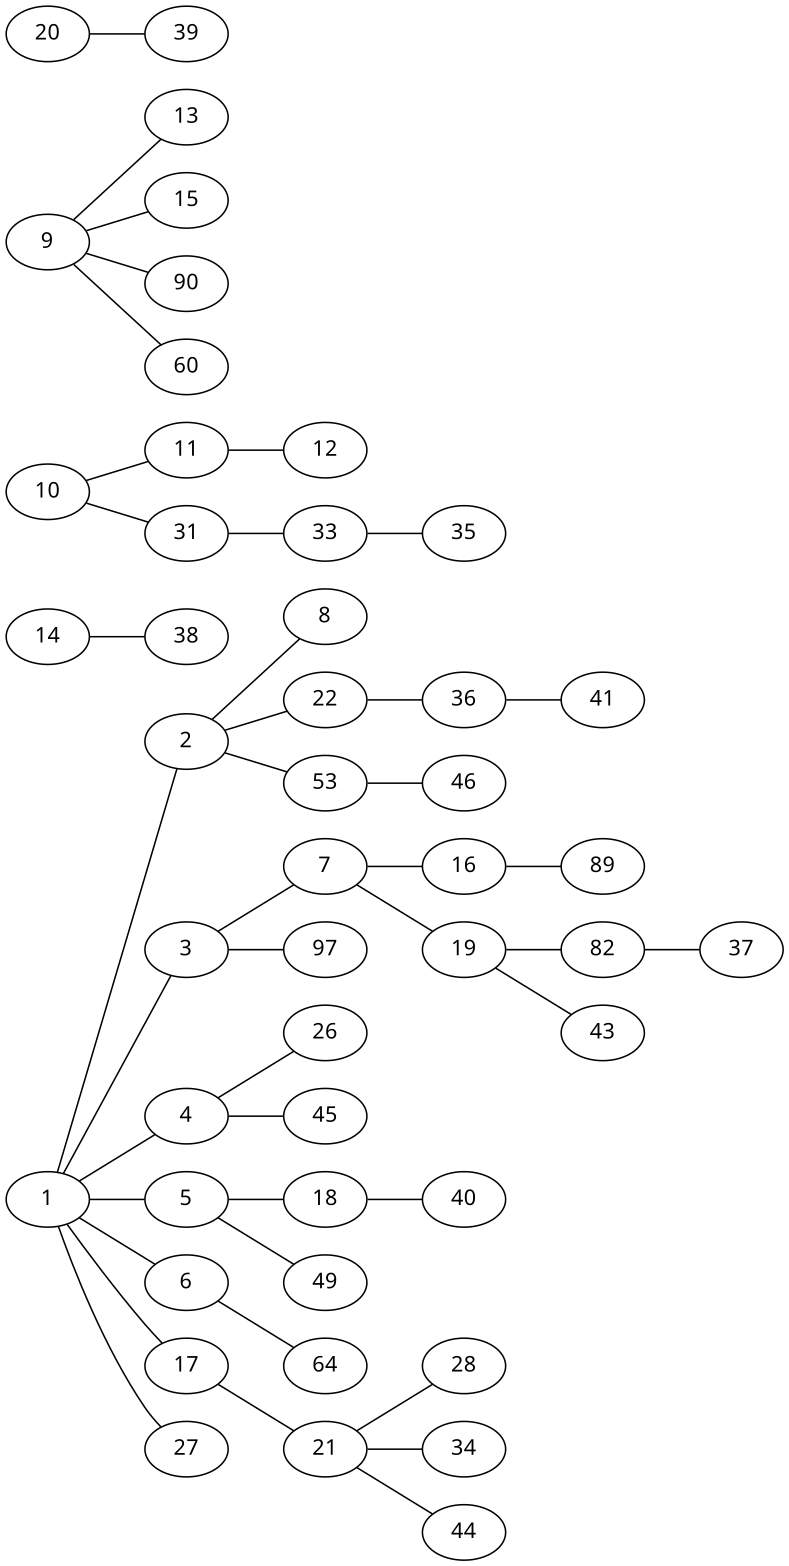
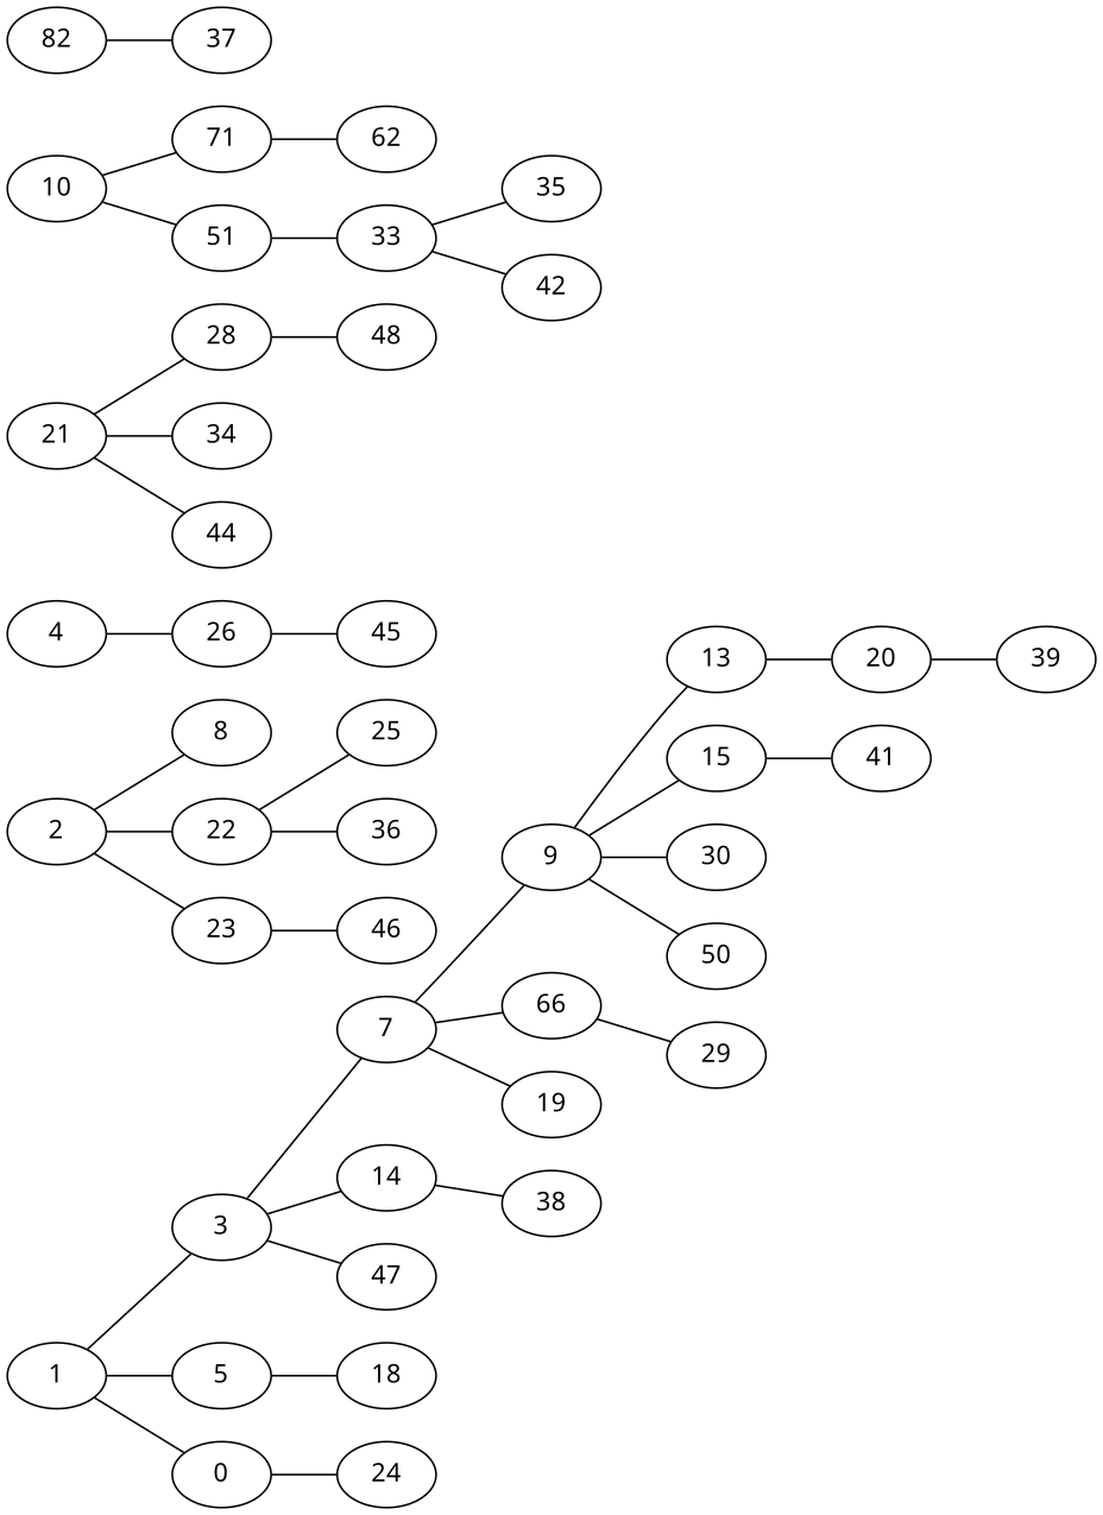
  graph {
    fontname="Noto Sans"
    rankdir=LR
    node [fontname="Noto Sans"]
    edge [fontname="Noto Sans"]
    1
    2
    3
    4
    5
-   6
-   17
-   27
+   6 [label=0]
    8
    22
-   23 [label=53]
+   23
    7
    14
-   47 [label=97]
+   47
    26
    45
    18
-   49
-   24 [label=64]
+   24
    21
    10
-   11
-   31
+   11 [label=71]
+   31 [label=51]
+   25
    36
    46
    9
-   16
+   16 [label=66]
    19
    38
-   40
    28
    34
    44
-   12
+   12 [label=62]
    33
    13
    15
-   30 [label=90]
-   50 [label=60]
-   29 [label=89]
+   30
+   50
+   29
    n42 [label=82]
-   43
    20
    41
    37
    39
    35
-   1 -- 2
+   42
+   48
    1 -- 3
-   1 -- 4
    1 -- 5
    1 -- 6
-   1 -- 17
-   1 -- 27
    2 -- 8
    2 -- 22
    2 -- 23
    3 -- 7
+   3 -- 14
    3 -- 47
    4 -- 26
-   4 -- 45
+   26 -- 45
    5 -- 18
-   5 -- 49
    6 -- 24
-   17 -- 21
+   22 -- 25
    22 -- 36
    23 -- 46
+   7 -- 9
    7 -- 16
    7 -- 19
    14 -- 38
-   18 -- 40
    21 -- 28
    21 -- 34
    21 -- 44
    10 -- 11
    10 -- 31
    11 -- 12
    31 -- 33
    9 -- 13
    9 -- 15
    9 -- 30
    9 -- 50
    16 -- 29
-   19 -- n42
-   19 -- 43
+   28 -- 48
    33 -- 35
-   36 -- 41
+   33 -- 42
+   13 -- 20
+   15 -- 41
    n42 -- 37
    20 -- 39
  }
